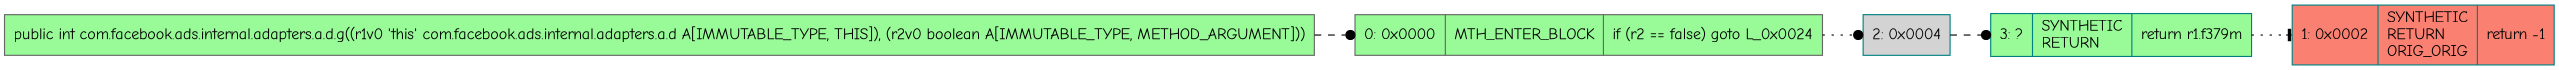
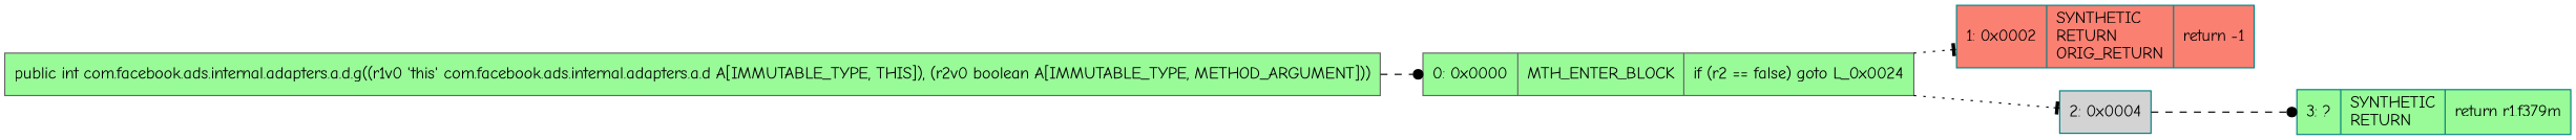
  digraph {
    fontname="Comic Neue"
    rankdir=LR
    node [color=teal fillcolor=palegreen fontname="Comic Neue" shape=record style=filled]
    edge [arrowhead=tee fontname="Comic Neue" style=dotted]
    n1 [color=gray40 label="{0\:\ 0x0000|MTH_ENTER_BLOCK\l|if (r2 == false) goto L_0x0024\l}"]
-   n2 [fillcolor=salmon label="{1\:\ 0x0002|SYNTHETIC\lRETURN\lORIG_ORIG\l|return \-1\l}"]
+   n2 [fillcolor=salmon label="{1\:\ 0x0002|SYNTHETIC\lRETURN\lORIG_RETURN\l|return \-1\l}"]
    n3 [fillcolor=lightgrey label="{2\:\ 0x0004}"]
    n4 [label="{3\:\ ?|SYNTHETIC\lRETURN\l|return r1.f379m\l}"]
    n5 [color=gray40 label="{public int com.facebook.ads.internal.adapters.a.d.g((r1v0 'this' com.facebook.ads.internal.adapters.a.d A[IMMUTABLE_TYPE, THIS]), (r2v0 boolean A[IMMUTABLE_TYPE, METHOD_ARGUMENT])) }"]
-   n4 -> n2
-   n1 -> n3 [arrowhead=dot]
+   n1 -> n2
+   n1 -> n3
    n3 -> n4 [arrowhead=dot style=dashed]
    n5 -> n1 [arrowhead=dot style=dashed]
  }
